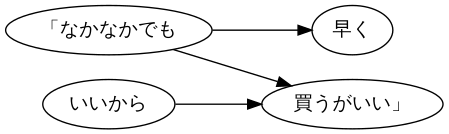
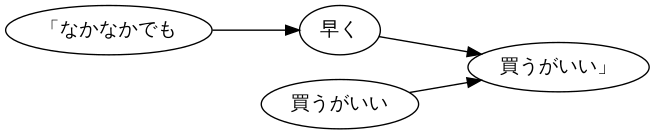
  digraph {
    rankdir=LR
    n1 [label="「なかなかでも"]
    n2 [label="早く"]
-   n3 [label="いいから"]
+   n3 [label="買うがいい"]
    n4 [label="買うがいい」"]
    n1 -> n2
-   n1 -> n4
+   n2 -> n4
    n3 -> n4
  }
